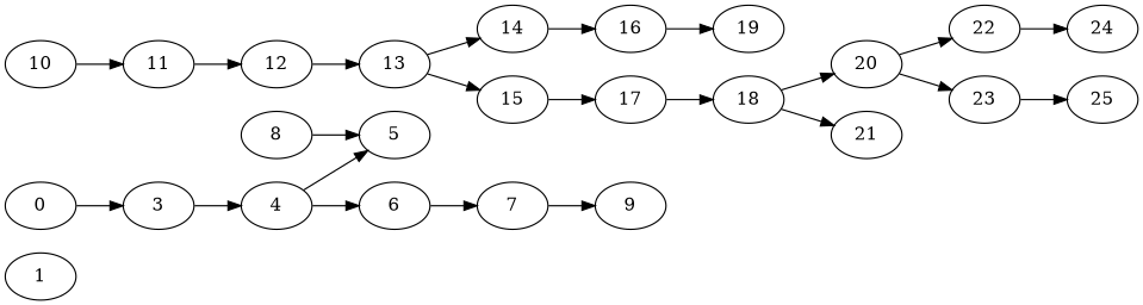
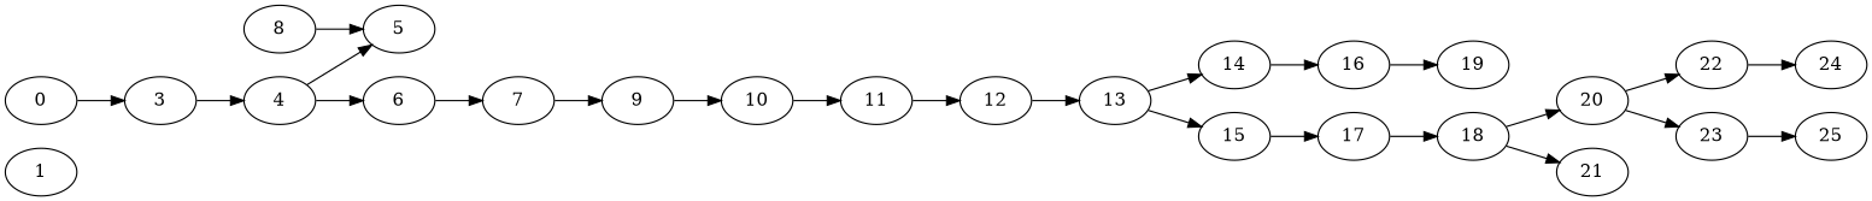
  digraph {
    rankdir=LR
    node [alpha=0.08]
    1 [expect_size=20424704]
    n2 [alpha=0.11 expect_size=8460288 label=0]
    3 [alpha=0.03 expect_size=7728128]
    4 [alpha=0.19 expect_size=43423744]
    5 [alpha=0.10 expect_size=19093504]
    6 [alpha=0.13 expect_size=50776064]
    7 [alpha=0.18 expect_size=48075776]
    8 [alpha=0.04 expect_size=8187904]
    9 [alpha=0.00 expect_size=10620928]
    10 [alpha=0.15 expect_size=7698432]
    11 [alpha=0.13 expect_size=6039552]
    12 [alpha=0.19 expect_size=25154560]
    13 [alpha=0.18 expect_size=52105216]
    14 [alpha=0.06 expect_size=11216896]
    15 [alpha=0.14 expect_size=7781376]
    16 [expect_size=30198784]
    17 [alpha=0.01 expect_size=12561408]
    19 [expect_size=15783936]
    18 [alpha=0.19 expect_size=7382016]
    20 [alpha=0.12 expect_size=16406528]
    21 [alpha=0.02 expect_size=52267008]
    22 [alpha=0.14 expect_size=36169728]
    23 [alpha=0.07 expect_size=34818048]
    24 [alpha=0.16 expect_size=30363648]
    25 [alpha=0.11 expect_size=43351040]
    n2 -> 3
    3 -> 4
    4 -> 5
    4 -> 6
    6 -> 7
    7 -> 9
    8 -> 5
+   9 -> 10
    10 -> 11
    11 -> 12
    12 -> 13
    13 -> 14
    13 -> 15
    14 -> 16
    15 -> 17
    16 -> 19
    17 -> 18
    18 -> 20
    18 -> 21
    20 -> 22
    20 -> 23
    22 -> 24
    23 -> 25
  }
